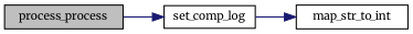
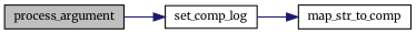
  digraph {
    fontname=Merriweather
    rankdir=LR
    node [color=black fillcolor=white fontname=Merriweather fontsize=10 shape=record style=filled]
    edge [color=midnightblue fontname=Merriweather fontsize=10 labelfontname=Helvetica labelfontsize=10 style=solid]
-   n1 [fillcolor=grey75 fontcolor=black height=0.2 label=process_process width=0.4]
+   n1 [fillcolor=grey75 fontcolor=black height=0.2 label=process_argument width=0.4]
    n2 [height=0.2 label=set_comp_log width=0.4]
-   n3 [height=0.2 label=map_str_to_int width=0.4]
+   n3 [height=0.2 label=map_str_to_comp width=0.4]
    n1 -> n2
    n2 -> n3
  }
